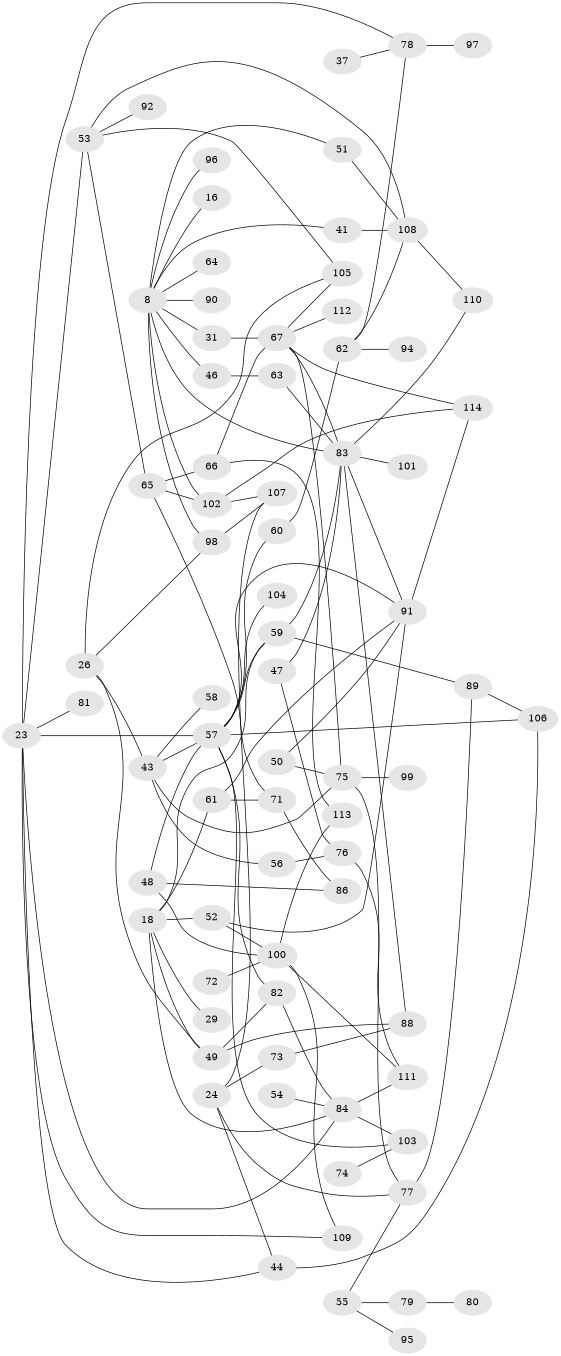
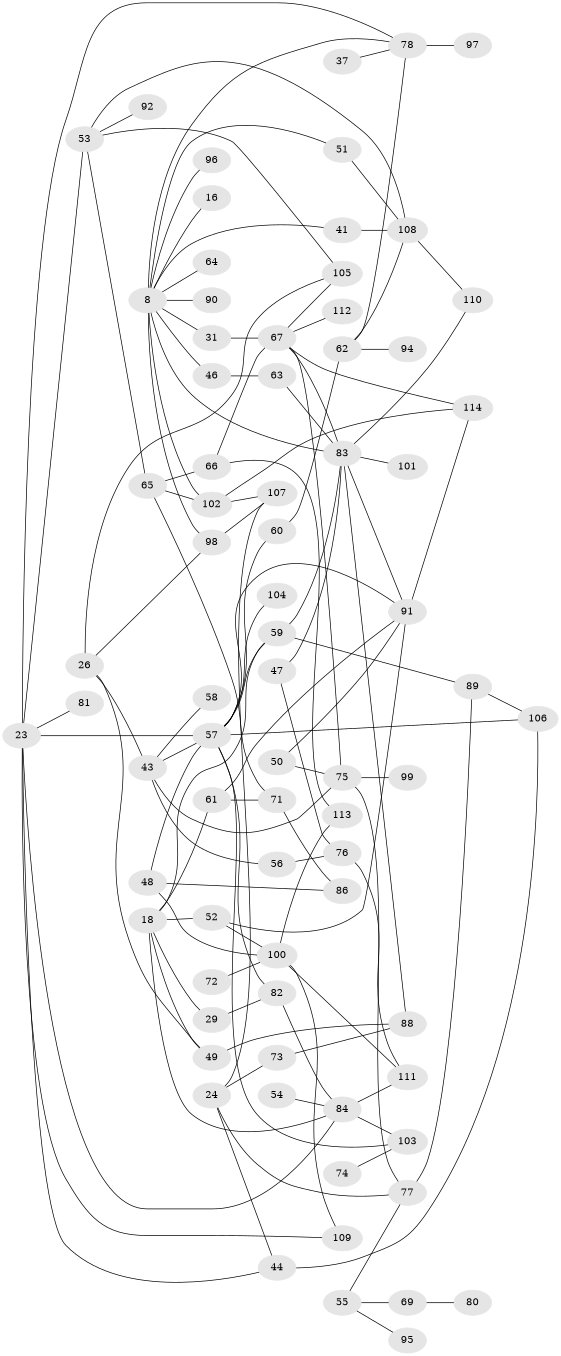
  graph {
    rankdir=LR
    node [color=gray90 style=filled]
    8 [super="+3"]
    16
    31
    41
    46
    51
    64
    78 [super="+19"]
    83 [super="+7+35"]
    90
    96
    98
    102
    67 [super="+15"]
    108
    63
    97
    88 [super="+36"]
    91 [super="+6"]
    101
    110
    107
    114 [super="+39"]
    18
    29
    49 [super="+40"]
    52 [super="+9"]
    61
    84 [super="+69"]
    59 [super="+28"]
    24
    44
    73 [super="+38"]
    77 [super="+42"]
    82
    100 [super="+34"]
    71
    103 [super="+21+70"]
    111
    23 [super="+14"]
    53
    57 [super="+12+11"]
    81
    109
    106
    105
    65
    92
    60
    104
    89
    43 [super="+17"]
    56
    58
    75 [super="+27+45"]
    26
    112
    37
    76
    99
    47
    48
    86
    113
    50
    66
    54
    55
-   79
+   79 [label=69]
    95
    80
    62
    94
    72
    74
    8 -- 16
    8 -- 31
    8 -- 41
    8 -- 46
    8 -- 51
    8 -- 64
+   8 -- 78
    8 -- 83 [weight=2]
    8 -- 90
    8 -- 96
    8 -- 98
    8 -- 102
    31 -- 67
    41 -- 108
    46 -- 63
    51 -- 108
    78 -- 97
    83 -- 88
    83 -- 91
    83 -- 101
    83 -- 110
    98 -- 107
    102 -- 107
    102 -- 114
    67 -- 83
    67 -- 114
    67 -- 105
    67 -- 75
    67 -- 112
    108 -- 110
    63 -- 83
    91 -- 114
    18 -- 29
    18 -- 49
    18 -- 52 [weight=2]
    18 -- 61
    18 -- 84
    18 -- 59
    49 -- 88
-   49 -- 82
+   29 -- 82
    52 -- 91 [weight=2]
    52 -- 100
    61 -- 91
    61 -- 71
    84 -- 103
    84 -- 111
    59 -- 83
    59 -- 89
    24 -- 107
    24 -- 44
    24 -- 73
    24 -- 77
    44 -- 106
    73 -- 88
    77 -- 89
    82 -- 84
    100 -- 111
    100 -- 109
    100 -- 113
    71 -- 86
    23 -- 78
    23 -- 84
    23 -- 44
    23 -- 53
    23 -- 57 [weight=2]
    23 -- 81
    23 -- 109
    53 -- 108
    53 -- 105
    53 -- 65
    53 -- 92
    57 -- 91 [weight=2]
    57 -- 59
    57 -- 82
    57 -- 103 [weight=2]
    57 -- 106
    57 -- 60
    57 -- 104
    65 -- 102
    65 -- 71
    65 -- 66
    60 -- 62
    89 -- 106
    43 -- 57
    43 -- 56
    43 -- 58
    43 -- 75
    56 -- 76
    75 -- 77
    75 -- 99
    26 -- 98
    26 -- 49 [weight=2]
    26 -- 105
    26 -- 43
    37 -- 78
    76 -- 111
    47 -- 83
    47 -- 76
    48 -- 100
    48 -- 57
    48 -- 86
    50 -- 91
    50 -- 75
    66 -- 67
    66 -- 113
    54 -- 84
    55 -- 77
    55 -- 79
    55 -- 95
    79 -- 80
    62 -- 78
    62 -- 108
    62 -- 94
    72 -- 100
    74 -- 103
  }
